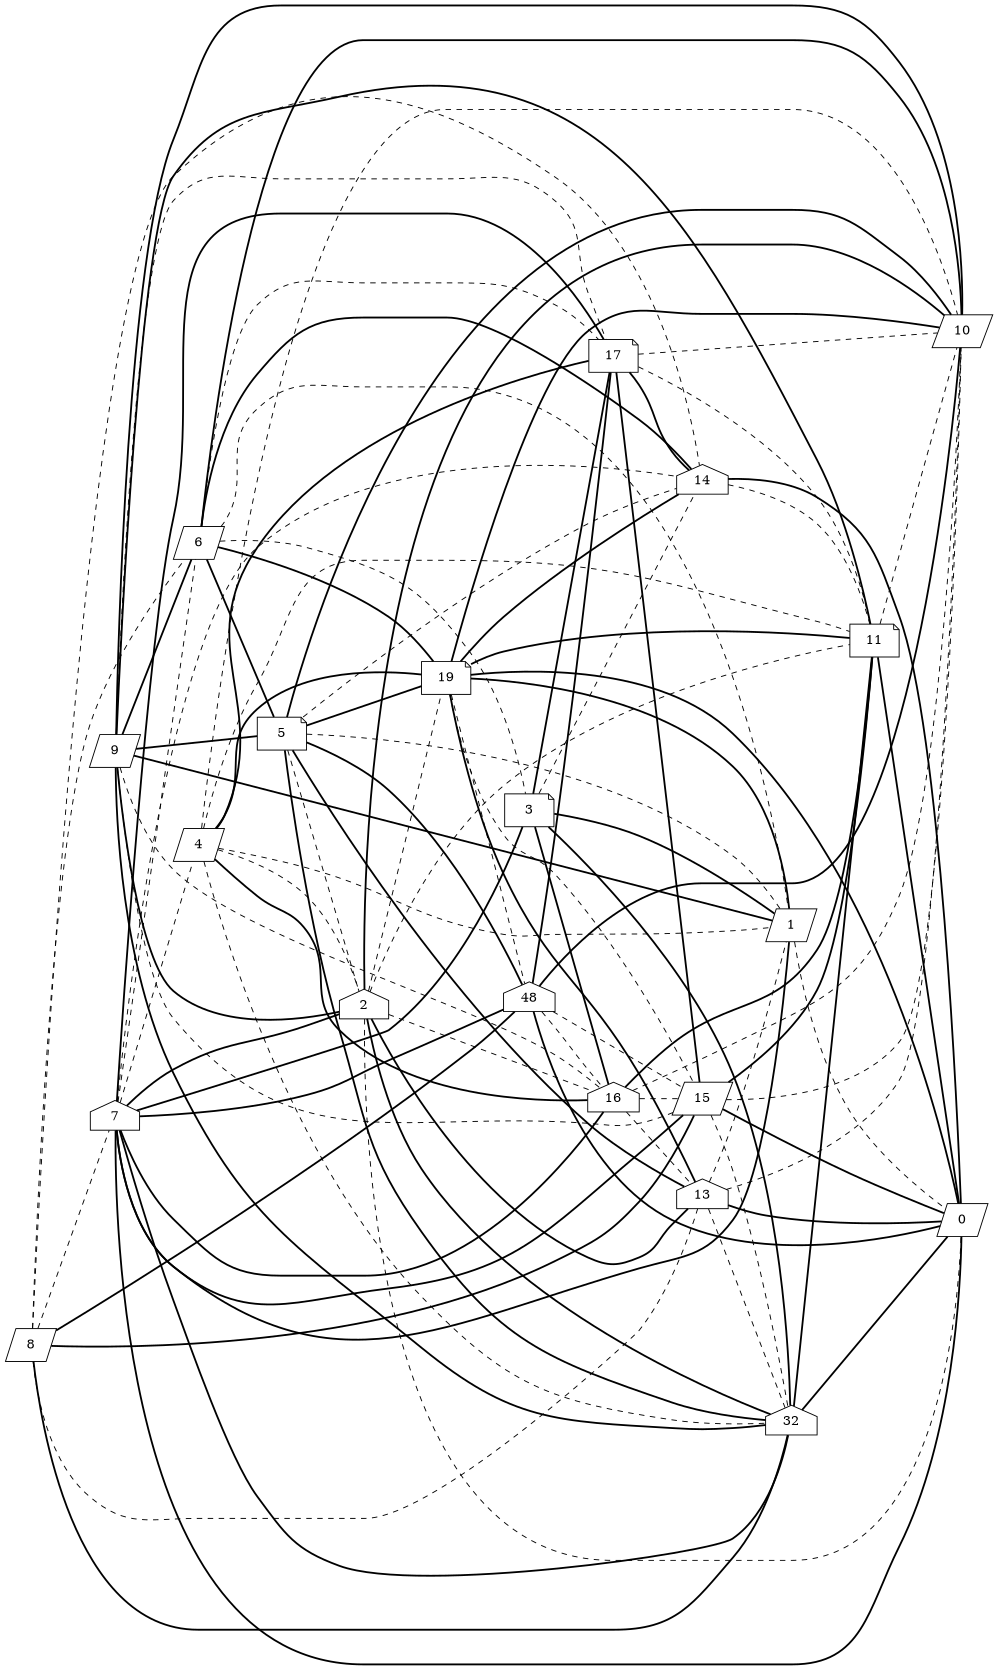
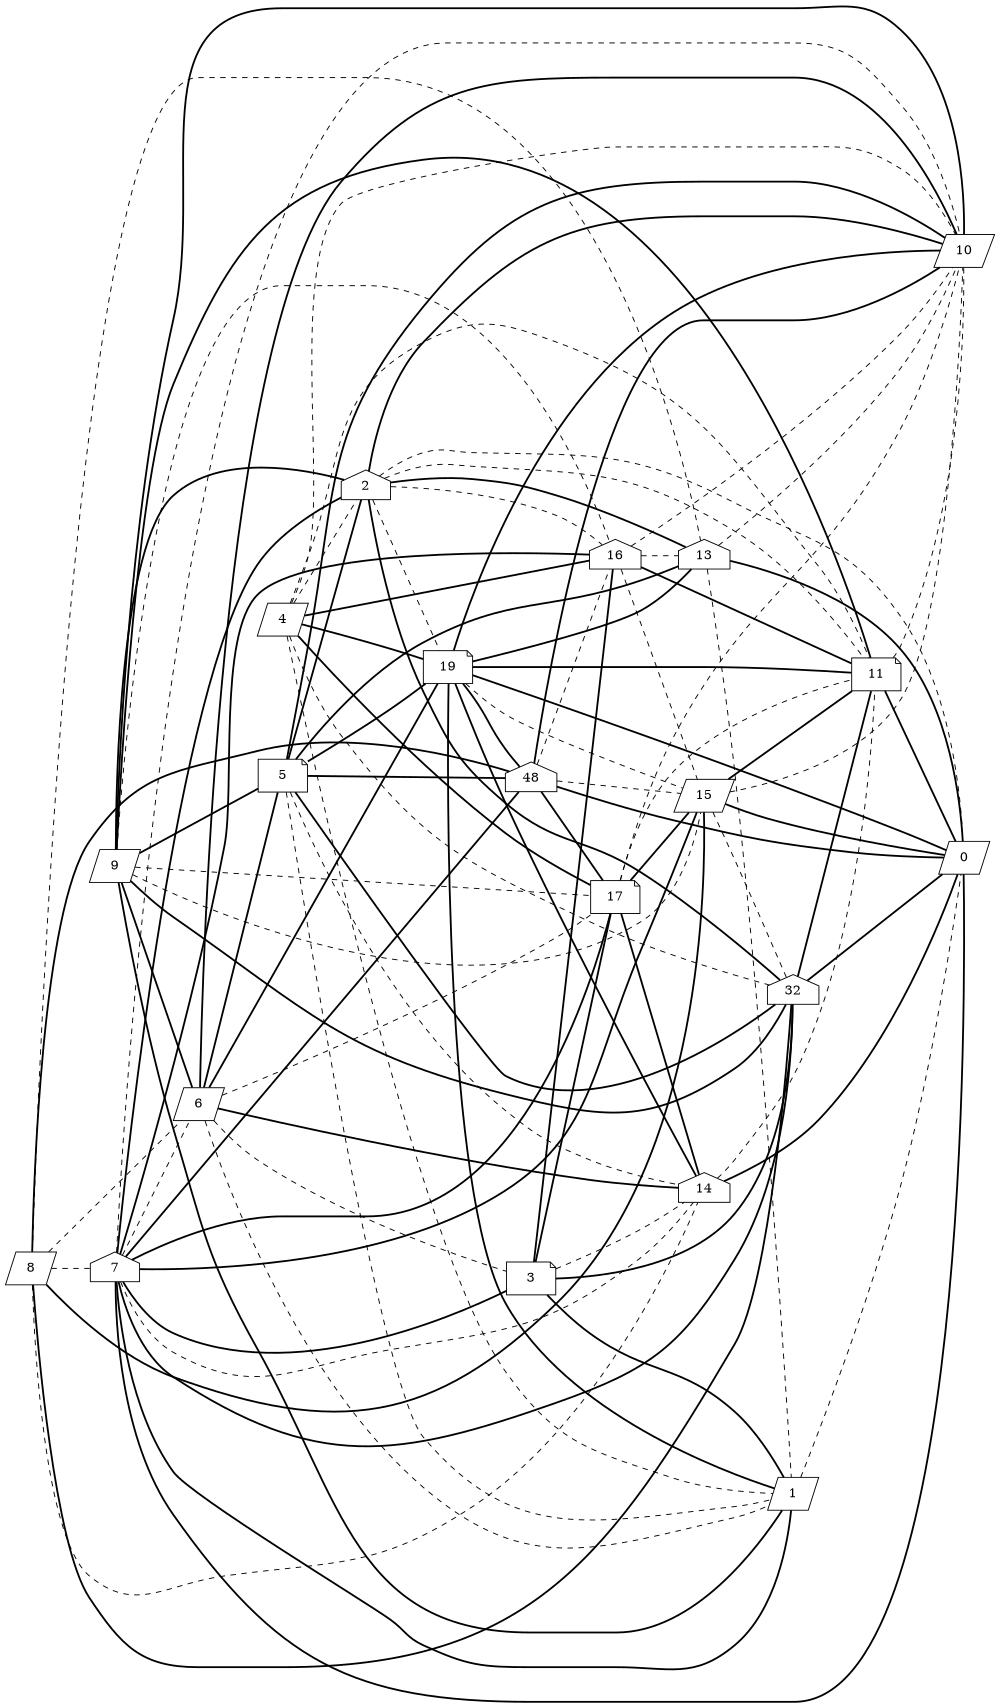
  digraph {
    rankdir=LR
    node [shape=parallelogram]
    edge [color=black dir=none style=bold]
    4
    10
    2 [shape=house]
    11 [shape=note]
    n5 [label=32 shape=house]
    13 [shape=house]
    1
    16 [shape=house]
    17 [shape=note]
    19 [shape=note]
    0
    8
    15
    14 [shape=house]
    7 [shape=house]
    6
    n17 [label=48 shape=house]
    5 [shape=note]
    3 [shape=note]
    9
    subgraph sub_1 {
      4
      10
      2
      11
      n5
      13
      1
      16
      17
      19
      0
      8
      15
      14
      7
      6
      n17
      5
      3
      9
    }
    4 -> 10 [style=dashed]
    4 -> 2 [style=dashed]
    4 -> 11 [style=dashed]
    4 -> n5 [style=dashed]
    4 -> 1 [style=dashed]
    4 -> 16
    4 -> 17
    4 -> 19
    2 -> 10
    2 -> 11 [style=dashed]
    2 -> n5
    2 -> 13
    2 -> 16 [style=dashed]
    2 -> 19 [style=dashed]
    2 -> 0 [style=dashed]
    11 -> 10 [style=dashed]
    11 -> 0
    n5 -> 11
    n5 -> 0
    13 -> 10 [style=dashed]
-   13 -> n5 [style=dashed]
    13 -> 1 [style=dashed]
    13 -> 0
    1 -> 0 [style=dashed]
    16 -> 10 [style=dashed]
    16 -> 11
    16 -> 13 [style=dashed]
    16 -> 15 [style=dashed]
    17 -> 10 [style=dashed]
    17 -> 11 [style=dashed]
    17 -> 15
    17 -> 14
    19 -> 10
    19 -> 11
    19 -> 13
    19 -> 1
    19 -> 0
    19 -> 15 [style=dashed]
    19 -> 14
-   19 -> n17 [style=dashed]
+   19 -> n17
    8 -> n5
    8 -> 13 [style=dashed]
    8 -> 15
    8 -> 14 [style=dashed]
    8 -> 7 [style=dashed]
    8 -> 6 [style=dashed]
    8 -> n17
    15 -> 10 [style=dashed]
    15 -> 11
    15 -> n5 [style=dashed]
    15 -> 0
    14 -> 11 [style=dashed]
    14 -> 0
-   7 -> 4 [style=dashed]
+   7 -> 10 [style=dashed]
    7 -> 2
    7 -> n5
    7 -> 1
    7 -> 16
    7 -> 17
    7 -> 0
    7 -> 15
    7 -> 14 [style=dashed]
    7 -> 6 [style=dashed]
    7 -> n17
    7 -> 3
    6 -> 10
    6 -> 1 [style=dashed]
    6 -> 17 [style=dashed]
    6 -> 19
    6 -> 14
    6 -> 5
    6 -> 3 [style=dashed]
    n17 -> 10
    n17 -> 16 [style=dashed]
    n17 -> 17
    n17 -> 0
    n17 -> 15 [style=dashed]
    5 -> 10
-   5 -> 2 [style=dashed]
+   5 -> 2
    5 -> n5
    5 -> 13
    5 -> 1 [style=dashed]
    5 -> 19
    5 -> 14 [style=dashed]
    5 -> n17
    3 -> n5
    3 -> 1
    3 -> 16
    3 -> 17
    3 -> 14 [style=dashed]
    9 -> 10
    9 -> 2
    9 -> 11
    9 -> n5
    9 -> 1
    9 -> 16 [style=dashed]
    9 -> 17 [style=dashed]
    9 -> 15 [style=dashed]
    9 -> 6
    9 -> 5
  }
